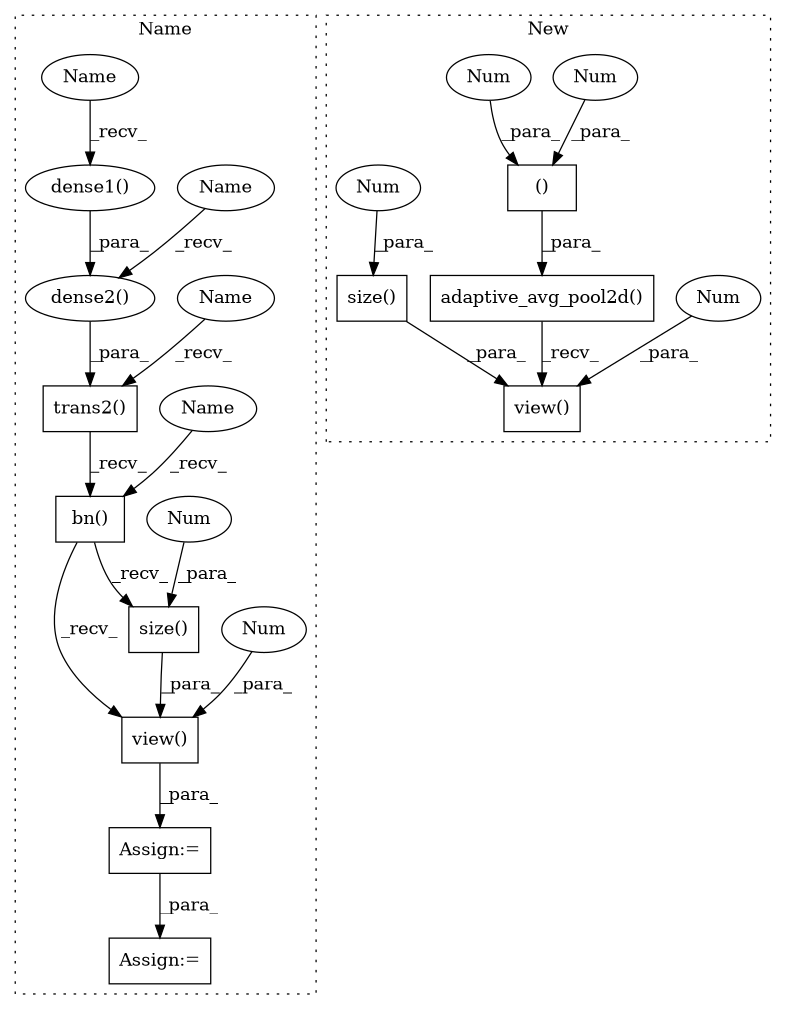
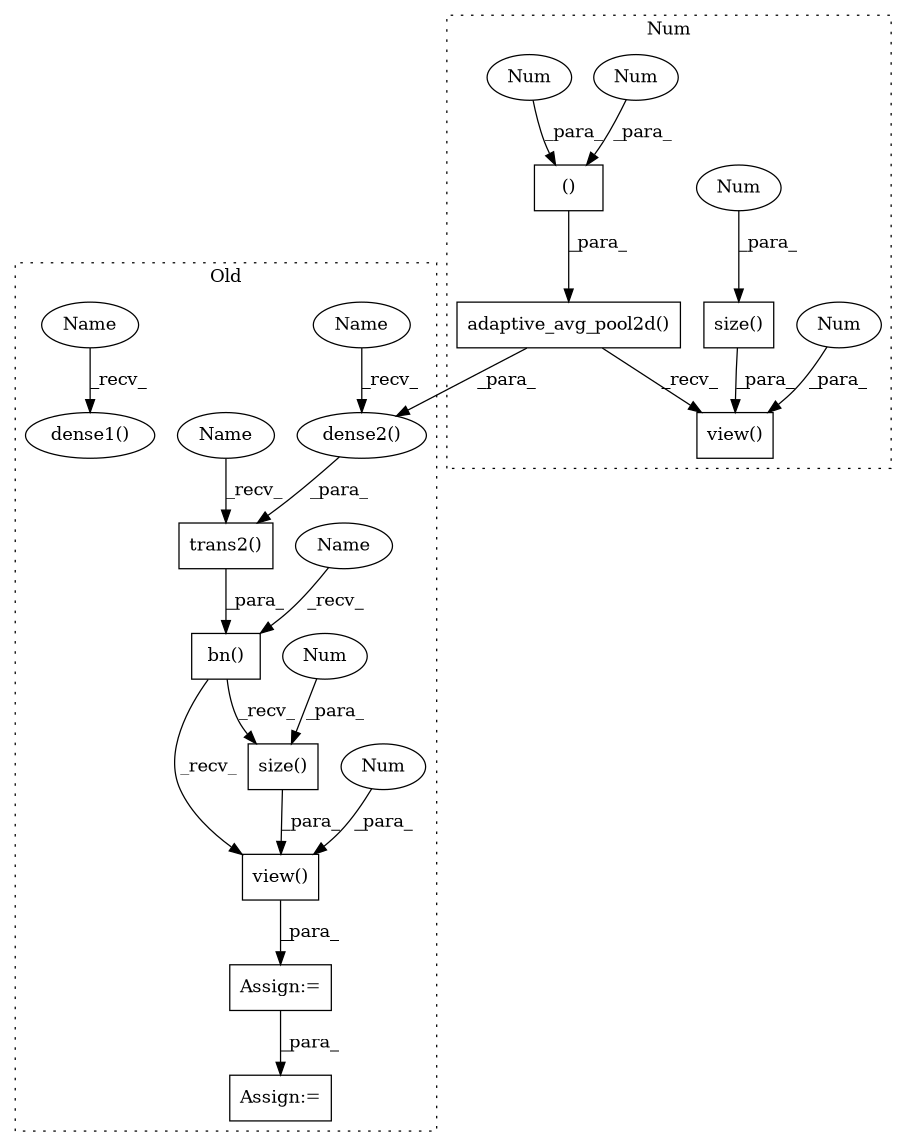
  digraph {
    node [a=75 l=1 shape=ellipse]
    n1 [l="8,1" label="bn()" s="4482,4491" shape=box]
    n2 [l="12,1" label="trans2()" s="4414,4440" shape=box]
    n3 [l="12,1" label="dense1()" s="4385,4398"]
    n4 [l="7,1" label="view()" s="4559,4579" shape=box]
    n5 [a=76 l=2 label=Num s=4577]
    n6 [l="12,1" label="dense2()" s="4426,4439"]
    n7 [a=68 l=3 label="Assign:=" s=4590 shape=box]
    n8 [l="7,1" label="size()" s="4566,4574" shape=box]
    n9 [a=76 label=Num s=4573]
    n10 [a=68 l=3 label="Assign:=" s=4556 shape=box]
    n11 [a=87 l=4 label=Name s=4426]
    n12 [a=87 l=4 label=Name s=4482]
    n13 [a=87 l=4 label=Name s=4414]
    n14 [a=87 l=4 label=Name s=4385]
    n15 [l="40,1" label="view()" s="5141,5201" shape=box]
    n16 [a=54 l=3 label="()" s=5170 shape=box]
    n17 [a=76 label=Num s=5172]
    n18 [a=76 l=2 label=Num s=5199]
    n19 [a=76 label=Num s=5169]
    n20 [l="22,1" label="adaptive_avg_pool2d()" s="5141,5174" shape=box]
    n21 [l="14,1" label="size()" s="5181,5196" shape=box]
    n22 [a=76 label=Num s=5195]
    subgraph cluster_1 {
-     label=Name
+     label=Old
      style=dotted
      n1
      n2
      n3
      n4
      n5
      n6
      n7
      n8
      n9
      n10
      n11
      n12
      n13
      n14
    }
    subgraph cluster_2 {
-     label=New
+     label=Num
      style=dotted
      n15
      n16
      n17
      n18
      n19
      n20
      n21
      n22
    }
    n1 -> n4 [label=_recv_]
    n1 -> n8 [label=_recv_]
-   n2 -> n1 [label=_recv_]
-   n3 -> n6 [label=_para_]
+   n2 -> n1 [label=_para_]
+   n20 -> n6 [label=_para_]
    n4 -> n10 [label=_para_]
    n5 -> n4 [label=_para_]
    n6 -> n2 [label=_para_]
    n8 -> n4 [label=_para_]
    n9 -> n8 [label=_para_]
    n10 -> n7 [label=_para_]
    n11 -> n6 [label=_recv_]
    n12 -> n1 [label=_recv_]
    n13 -> n2 [label=_recv_]
    n14 -> n3 [label=_recv_]
    n16 -> n20 [label=_para_]
    n17 -> n16 [label=_para_]
    n18 -> n15 [label=_para_]
    n19 -> n16 [label=_para_]
    n20 -> n15 [label=_recv_]
    n21 -> n15 [label=_para_]
    n22 -> n21 [label=_para_]
  }
